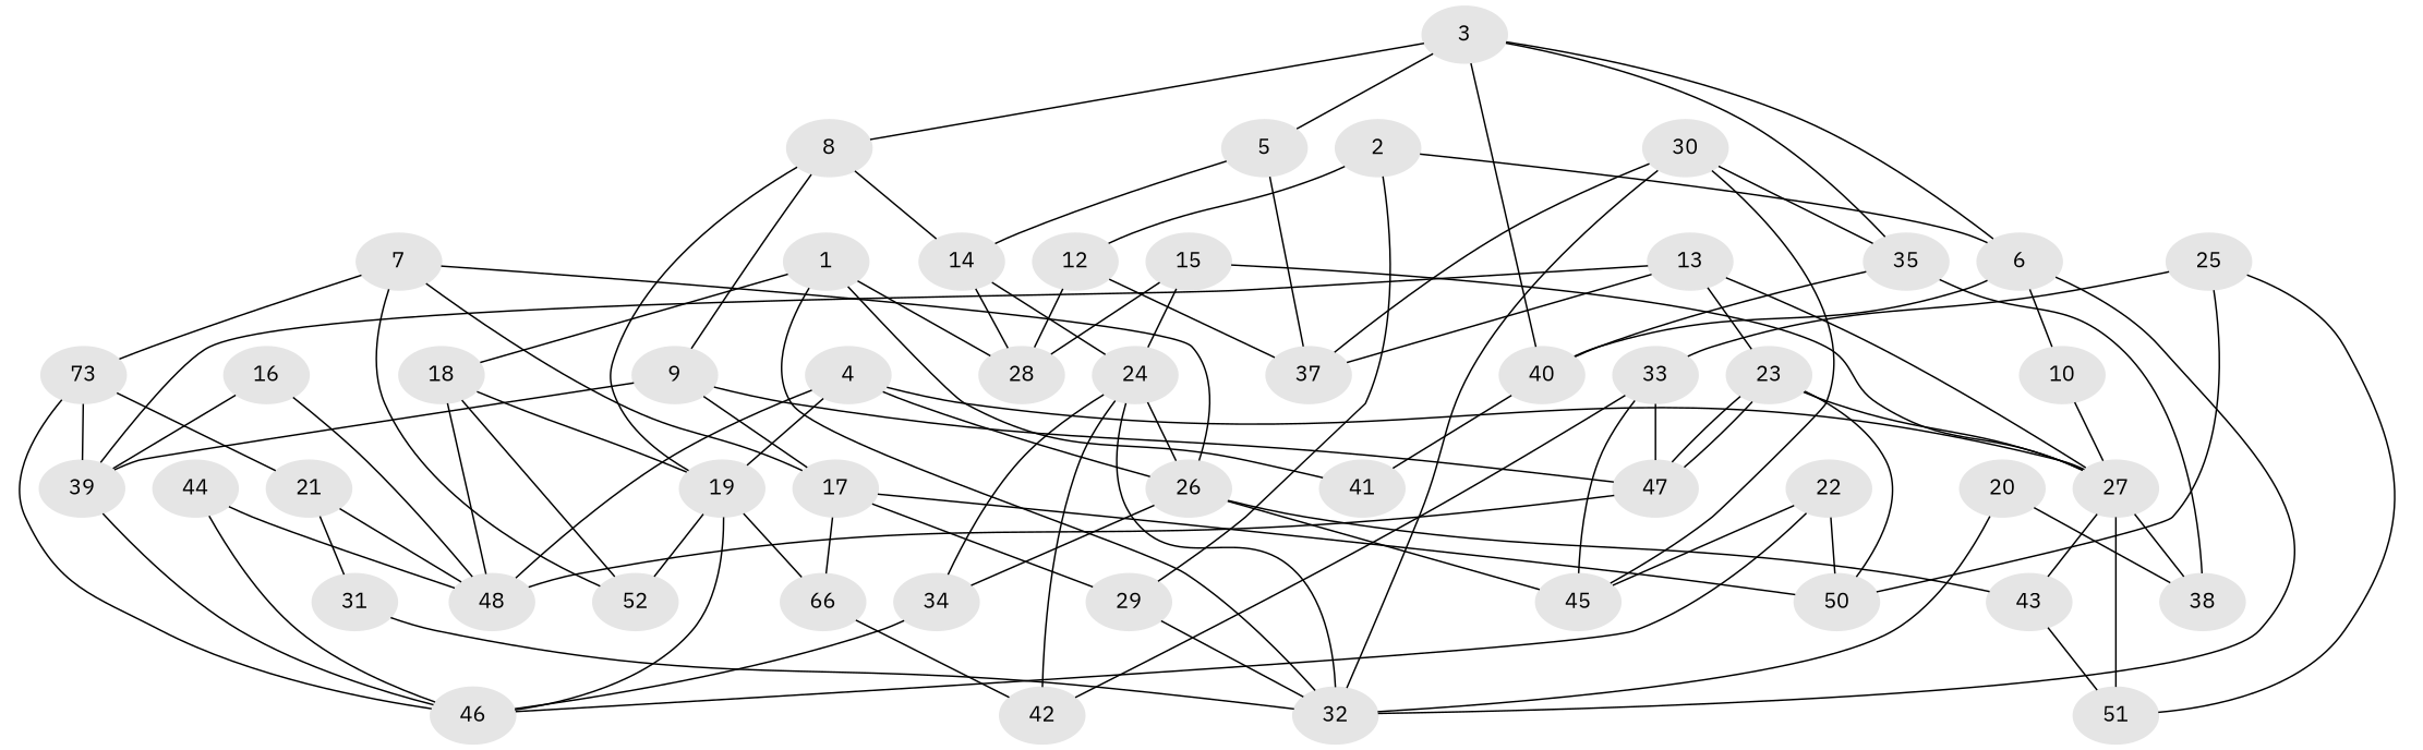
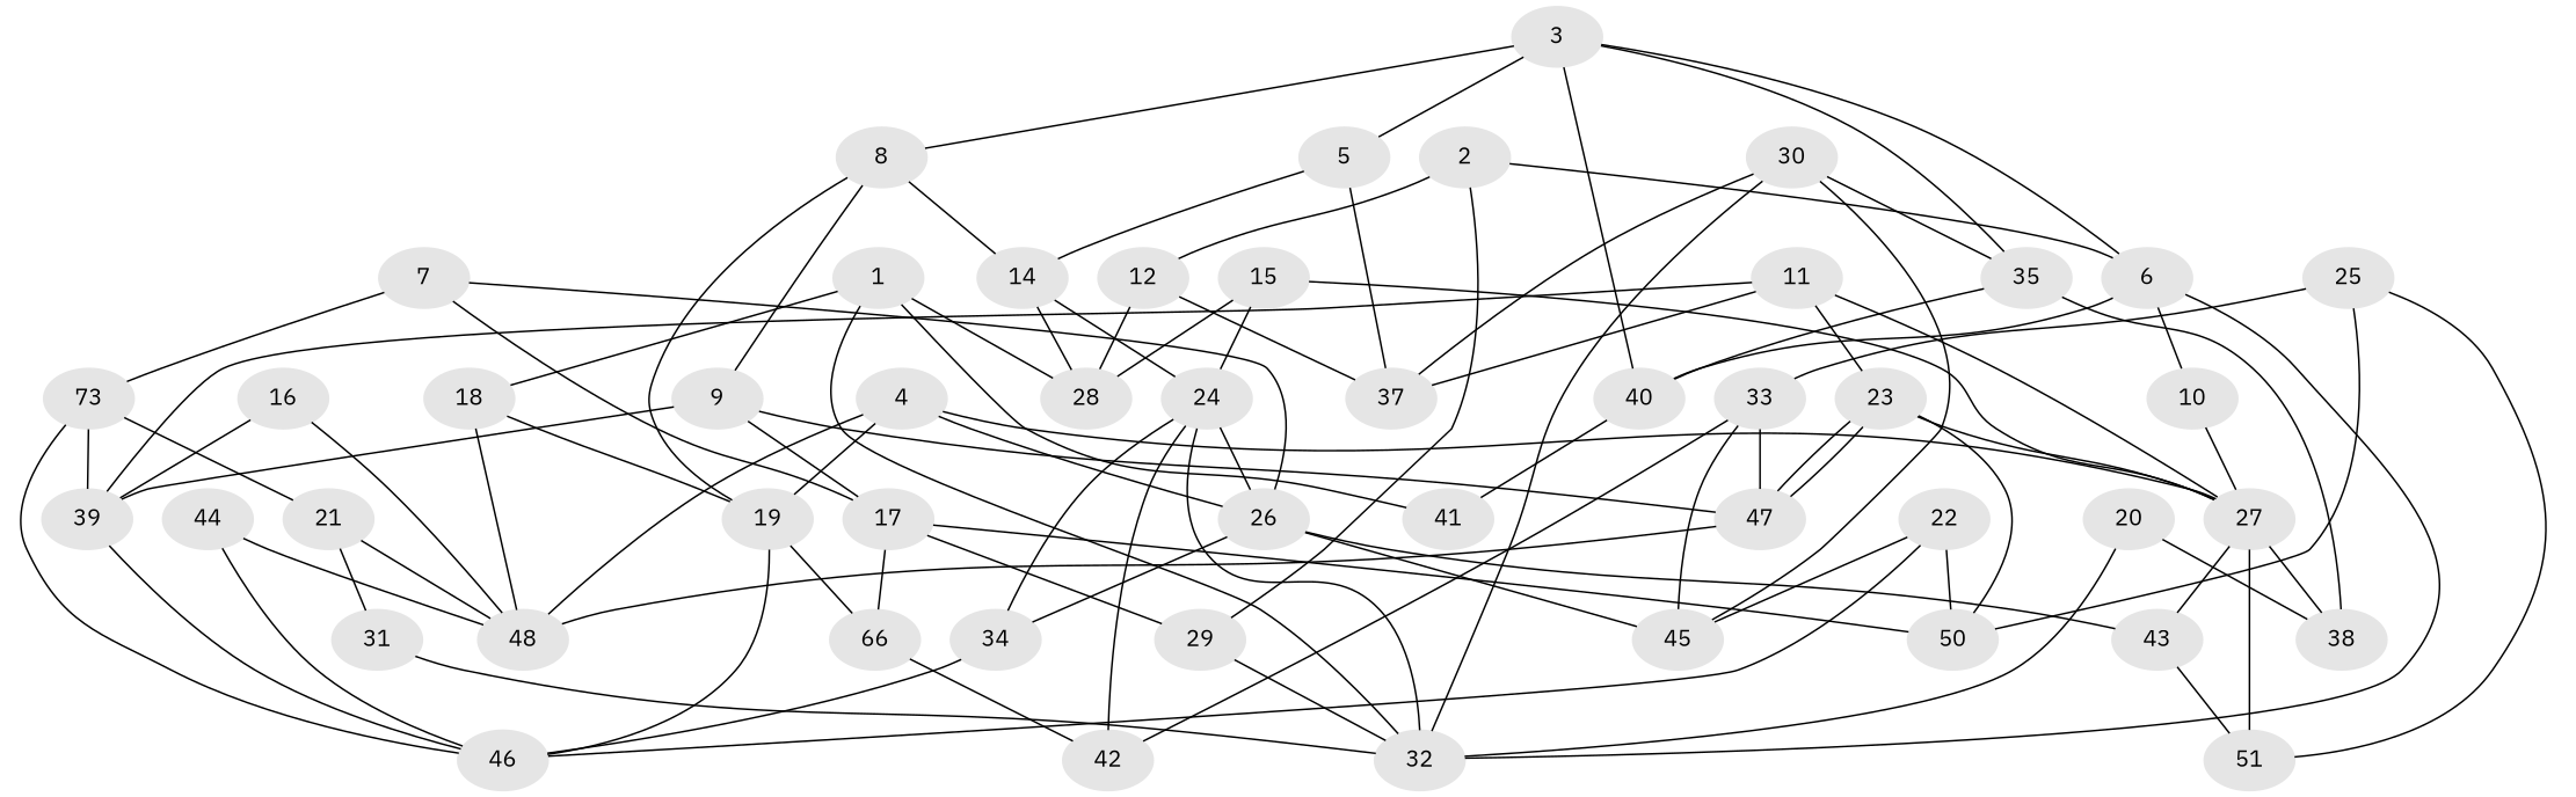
  graph {
    fontname="IBM Plex Sans"
    node [color=gray90 fontname="IBM Plex Sans" style=filled]
    edge [fontname="IBM Plex Sans"]
    1
    18
    28
    32
    41
    19
    48
-   52
    2
    6
    12
    29
    40
    10
    37
    3
    5
    8
    35
    14
    9
    38
    4
    26
    27
    46
    n27 [label=66]
    45
    34
    43
    51
    24
    7
    n34 [label=73]
    17
    39
    21
    50
    47
-   11 [label=13]
+   11
    23
    31
    42
    15
    16
    20
    22
    25
    33
    30
    44
    1 -- 18
    1 -- 28
    1 -- 32
    1 -- 41
    18 -- 19
    18 -- 48
-   18 -- 52
-   19 -- 52
    19 -- 46
    19 -- n27
    2 -- 6
    2 -- 12
    2 -- 29
    6 -- 32
    6 -- 40
    6 -- 10
    12 -- 28
    12 -- 37
    29 -- 32
    40 -- 41
    10 -- 27
    3 -- 6
    3 -- 40
    3 -- 5
    3 -- 8
    3 -- 35
    5 -- 37
    5 -- 14
    8 -- 19
    8 -- 14
    8 -- 9
    35 -- 40
    35 -- 38
    14 -- 28
    14 -- 24
    9 -- 17
    9 -- 39
    9 -- 47
    4 -- 19
    4 -- 48
    4 -- 26
    4 -- 27
    26 -- 45
    26 -- 34
    26 -- 43
    27 -- 38
    27 -- 43
    27 -- 51
    n27 -- 42
    34 -- 46
    43 -- 51
    24 -- 32
    24 -- 26
    24 -- 34
    24 -- 42
-   7 -- 52
    7 -- 26
    7 -- n34
    7 -- 17
    n34 -- 46
    n34 -- 39
    n34 -- 21
    17 -- 29
    17 -- n27
    17 -- 50
    39 -- 46
    21 -- 48
    21 -- 31
    47 -- 48
    11 -- 37
    11 -- 27
    11 -- 39
    11 -- 23
    23 -- 27
    23 -- 50
    23 -- 47
    23 -- 47
    31 -- 32
    15 -- 28
    15 -- 27
    15 -- 24
    16 -- 48
    16 -- 39
    20 -- 32
    20 -- 38
    22 -- 46
    22 -- 45
    22 -- 50
    25 -- 51
    25 -- 50
    25 -- 33
    33 -- 45
    33 -- 47
    33 -- 42
    30 -- 32
    30 -- 37
    30 -- 35
    30 -- 45
    44 -- 48
    44 -- 46
  }
